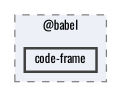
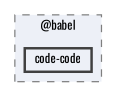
  digraph {
    compound=true
    fontname=Oswald
-   n1 [color=grey25 fillcolor="#edf0f7" fontname=Oswald fontsize=10 height=0.2 label="code-frame" shape=box style="filled,bold" width=0.4]
+   n1 [color=grey25 fillcolor="#edf0f7" fontname=Oswald fontsize=10 height=0.2 label="code-code" shape=box style="filled,bold" width=0.4]
    subgraph cluster_1 {
      bgcolor="#edf0f7"
      fontsize=10
      label="@babel"
      pencolor=grey50
      style="filled,dashed"
      n1
    }
  }
